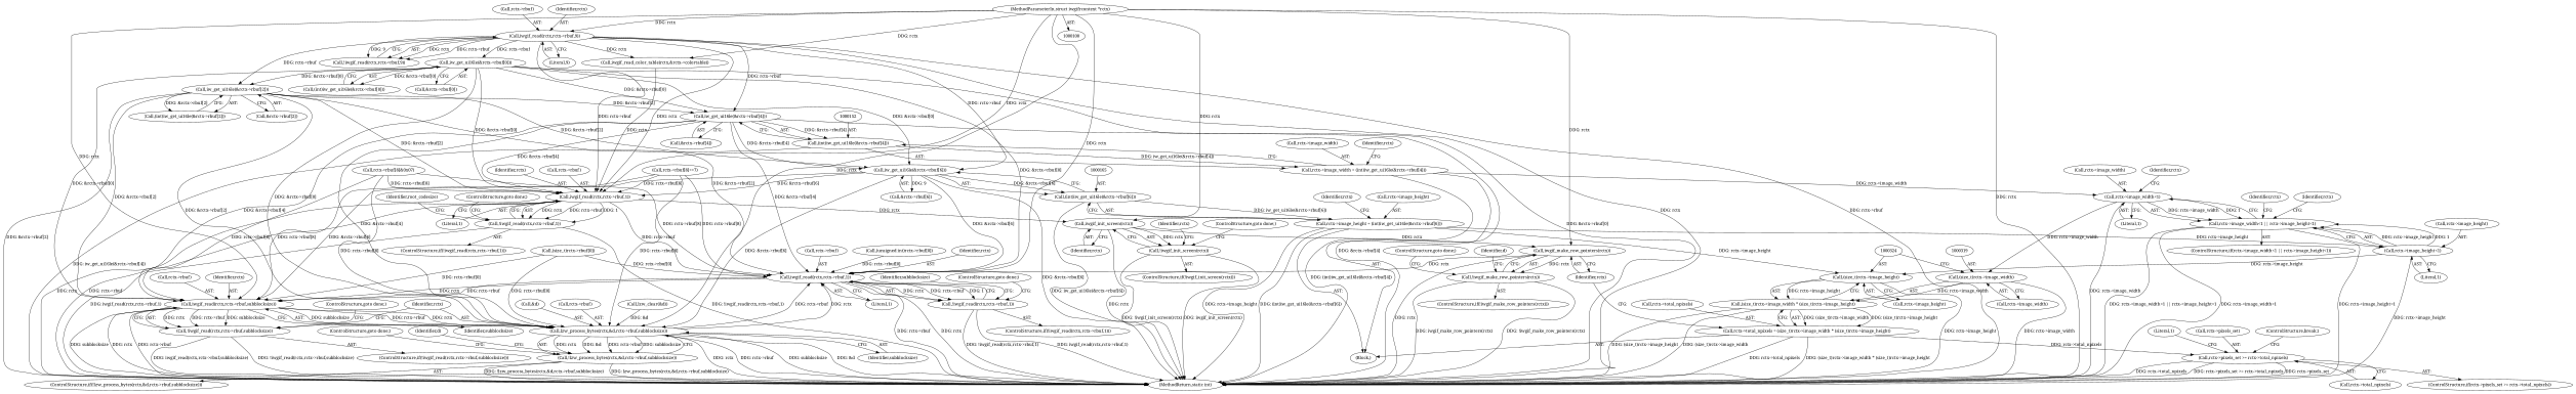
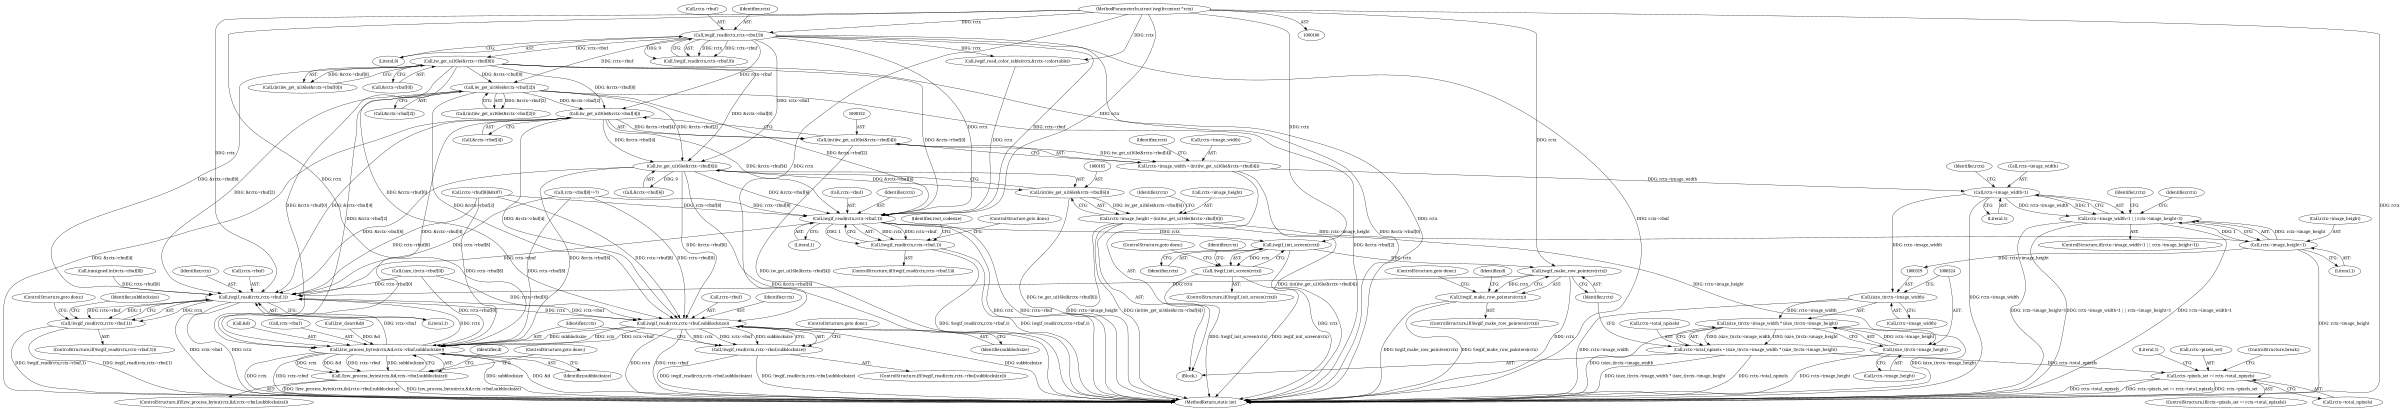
  digraph {
    fontname="Noto Serif"
    node [fontname="Noto Serif"]
    edge [fontname="Noto Serif"]
    n1 [label="(Call,iw_get_ui16le(&rctx->rbuf[4]))"]
    n2 [label="(Call,(int)iw_get_ui16le(&rctx->rbuf[4]))"]
    n3 [label="(Call,iw_get_ui16le(&rctx->rbuf[6]))"]
    n4 [label="(Call,iwgif_read(rctx,rctx->rbuf,1))"]
    n5 [label="(Call,iwgif_read(rctx,rctx->rbuf,1))"]
    n6 [label="(Call,iwgif_read(rctx,rctx->rbuf,subblocksize))"]
    n7 [label="(Call,lzw_process_bytes(rctx,&d,rctx->rbuf,subblocksize))"]
    n8 [label="(MethodReturn,static int)"]
    n9 [label="(Call,&rctx->rbuf[4])"]
    n10 [label="(Call,rctx->image_width = (int)iw_get_ui16le(&rctx->rbuf[4]))"]
    n11 [label="(Call,(int)iw_get_ui16le(&rctx->rbuf[6]))"]
    n12 [label="(Call,&rctx->rbuf[6])"]
    n13 [label="(Call,iwgif_init_screen(rctx))"]
    n14 [label="(Call,!iwgif_read(rctx,rctx->rbuf,1))"]
    n15 [label="(Literal,1)"]
    n16 [label="(Call,!iwgif_read(rctx,rctx->rbuf,1))"]
    n17 [label="(Literal,1)"]
    n18 [label="(Call,!iwgif_read(rctx,rctx->rbuf,subblocksize))"]
    n19 [label="(Identifier,subblocksize)"]
    n20 [label="(Call,!lzw_process_bytes(rctx,&d,rctx->rbuf,subblocksize))"]
    n21 [label="(Identifier,subblocksize)"]
    n22 [label="(Call,iw_get_ui16le(&rctx->rbuf[2]))"]
    n23 [label="(Call,(int)iw_get_ui16le(&rctx->rbuf[2]))"]
    n24 [label="(Call,&rctx->rbuf[2])"]
    n25 [label="(Call,iw_get_ui16le(&rctx->rbuf[0]))"]
    n26 [label="(Call,(int)iw_get_ui16le(&rctx->rbuf[0]))"]
    n27 [label="(Call,&rctx->rbuf[0])"]
    n28 [label="(Call,iwgif_read(rctx,rctx->rbuf,9))"]
    n29 [label="(Call,!iwgif_read(rctx,rctx->rbuf,9))"]
    n30 [label="(Call,iwgif_read_color_table(rctx,&rctx->colortable))"]
    n31 [label="(Literal,9)"]
    n32 [label="(MethodParameterIn,struct iwgifrcontext *rctx)"]
    n33 [label="(Call,iwgif_make_row_pointers(rctx))"]
    1000100
    n35 [label="(Call,!iwgif_init_screen(rctx))"]
    n36 [label="(Identifier,rctx)"]
    n37 [label="(Call,!iwgif_make_row_pointers(rctx))"]
    n38 [label="(Identifier,rctx)"]
    n39 [label="(Call,rctx->image_width<1)"]
    n40 [label="(Block,)"]
    n41 [label="(Call,rctx->image_width<1 || rctx->image_height<1)"]
    n42 [label="(Call,(size_t)rctx->image_width)"]
    n43 [label="(Literal,1)"]
    n44 [label="(Call,rctx->image_height<1)"]
    n45 [label="(ControlStructure,if(rctx->image_width<1 || rctx->image_height<1))"]
    n46 [label="(Call,(size_t)rctx->image_width * (size_t)rctx->image_height)"]
    n47 [label="(Call,rctx->image_width)"]
    n48 [label="(Call,(size_t)rctx->image_height)"]
    n49 [label="(Literal,1)"]
    n50 [label="(Call,rctx->total_npixels = (size_t)rctx->image_width * (size_t)rctx->image_height)"]
    n51 [label="(Call,rctx->pixels_set >= rctx->total_npixels)"]
    n52 [label="(Call,rctx->image_height)"]
    n53 [label="(Call,rctx->total_npixels)"]
    n54 [label="(ControlStructure,if(rctx->pixels_set >= rctx->total_npixels))"]
    n55 [label="(Call,rctx->image_height = (int)iw_get_ui16le(&rctx->rbuf[6]))"]
    n56 [label="(ControlStructure,if(!iwgif_read(rctx,rctx->rbuf,1)))"]
    n57 [label="(ControlStructure,if(!iwgif_init_screen(rctx)))"]
    n58 [label="(ControlStructure,if(!iwgif_make_row_pointers(rctx)))"]
    n59 [label="(ControlStructure,if(!iwgif_read(rctx,rctx->rbuf,1)))"]
    n60 [label="(ControlStructure,if(!iwgif_read(rctx,rctx->rbuf,subblocksize)))"]
    n61 [label="(ControlStructure,if(!lzw_process_bytes(rctx,&d,rctx->rbuf,subblocksize)))"]
    n62 [label="(Identifier,rctx)"]
    n63 [label="(Call,rctx->total_npixels)"]
    n64 [label="(ControlStructure,goto done;)"]
    n65 [label="(Call,rctx->rbuf)"]
    n66 [label="(Identifier,rctx)"]
    n67 [label="(Identifier,rctx)"]
    n68 [label="(Call,rctx->image_width)"]
    n69 [label="(Identifier,d)"]
    n70 [label="(Call,rctx->rbuf[8]>>7)"]
    n71 [label="(Identifier,rctx)"]
    n72 [label="(Call,rctx->image_height)"]
    n73 [label="(Identifier,root_codesize)"]
    n74 [label="(Identifier,rctx)"]
    n75 [label="(Call,rctx->rbuf)"]
    n76 [label="(Call,rctx->image_width)"]
    n77 [label="(Identifier,rctx)"]
    n78 [label="(Identifier,rctx)"]
    n79 [label="(Call,rctx->image_height)"]
    n80 [label="(Call,(unsigned int)rctx->rbuf[0])"]
    n81 [label="(Call,rctx->rbuf[8]&0x07)"]
    n82 [label="(ControlStructure,goto done;)"]
    n83 [label="(Identifier,rctx)"]
    n84 [label="(Call,rctx->rbuf)"]
    n85 [label="(ControlStructure,goto done;)"]
    n86 [label="(ControlStructure,goto done;)"]
    n87 [label="(Identifier,rctx)"]
    n88 [label="(Identifier,d)"]
    n89 [label="(Identifier,subblocksize)"]
    n90 [label="(Identifier,rctx)"]
    n91 [label="(Literal,1)"]
    n92 [label="(ControlStructure,goto done;)"]
    n93 [label="(Call,&d)"]
    n94 [label="(Identifier,rctx)"]
    n95 [label="(Call,rctx->rbuf)"]
    n96 [label="(Call,(size_t)rctx->rbuf[0])"]
    n97 [label="(Call,rctx->pixels_set)"]
    n98 [label="(ControlStructure,break;)"]
    n99 [label="(Call,lzw_clear(&d))"]
    n100 [label="(Call,rctx->rbuf)"]
    n101 [label="(ControlStructure,goto done;)"]
    1000152
    1000319
    1000324
    1000165
    n1 -> n2 [label="AST: "]
    n1 -> n2 [label="DDG: &rctx->rbuf[4]"]
    n1 -> n3 [label="DDG: &rctx->rbuf[4]"]
    n1 -> n4 [label="DDG: &rctx->rbuf[4]"]
    n1 -> n5 [label="DDG: &rctx->rbuf[4]"]
    n1 -> n6 [label="DDG: &rctx->rbuf[4]"]
    n1 -> n7 [label="DDG: &rctx->rbuf[4]"]
    n1 -> n8 [label="DDG: &rctx->rbuf[4]"]
    n1 -> n9 [label="CFG: "]
    n2 -> n1 [label="CFG: "]
    n2 -> n8 [label="DDG: iw_get_ui16le(&rctx->rbuf[4])"]
    n2 -> n10 [label="AST: "]
    n2 -> n10 [label="DDG: iw_get_ui16le(&rctx->rbuf[4])"]
    n3 -> n4 [label="DDG: &rctx->rbuf[6]"]
    n3 -> n5 [label="DDG: &rctx->rbuf[6]"]
    n3 -> n6 [label="DDG: &rctx->rbuf[6]"]
    n3 -> n7 [label="DDG: &rctx->rbuf[6]"]
    n3 -> n8 [label="DDG: &rctx->rbuf[6]"]
    n3 -> n11 [label="AST: "]
    n3 -> n11 [label="DDG: &rctx->rbuf[6]"]
    n3 -> n12 [label="DDG: 9"]
    n4 -> n5 [label="DDG: rctx->rbuf"]
    n4 -> n8 [label="DDG: rctx"]
    n4 -> n8 [label="DDG: rctx->rbuf"]
    n4 -> n13 [label="DDG: rctx"]
    n4 -> n14 [label="AST: "]
    n4 -> n14 [label="DDG: rctx"]
    n4 -> n14 [label="DDG: rctx->rbuf"]
    n4 -> n14 [label="DDG: 1"]
    n4 -> n15 [label="CFG: "]
    n5 -> n6 [label="DDG: rctx"]
    n5 -> n6 [label="DDG: rctx->rbuf"]
    n5 -> n8 [label="DDG: rctx->rbuf"]
    n5 -> n8 [label="DDG: rctx"]
    n5 -> n16 [label="AST: "]
    n5 -> n16 [label="DDG: rctx"]
    n5 -> n16 [label="DDG: rctx->rbuf"]
    n5 -> n16 [label="DDG: 1"]
    n5 -> n17 [label="CFG: "]
    n6 -> n7 [label="DDG: rctx"]
    n6 -> n7 [label="DDG: rctx->rbuf"]
    n6 -> n7 [label="DDG: subblocksize"]
    n6 -> n8 [label="DDG: rctx"]
    n6 -> n8 [label="DDG: rctx->rbuf"]
    n6 -> n8 [label="DDG: subblocksize"]
    n6 -> n18 [label="AST: "]
    n6 -> n18 [label="DDG: rctx"]
    n6 -> n18 [label="DDG: rctx->rbuf"]
    n6 -> n18 [label="DDG: subblocksize"]
    n6 -> n19 [label="CFG: "]
    n7 -> n5 [label="DDG: rctx"]
    n7 -> n5 [label="DDG: rctx->rbuf"]
    n7 -> n8 [label="DDG: subblocksize"]
    n7 -> n8 [label="DDG: &d"]
    n7 -> n8 [label="DDG: rctx"]
    n7 -> n8 [label="DDG: rctx->rbuf"]
    n7 -> n20 [label="AST: "]
    n7 -> n20 [label="DDG: rctx"]
    n7 -> n20 [label="DDG: &d"]
    n7 -> n20 [label="DDG: rctx->rbuf"]
    n7 -> n20 [label="DDG: subblocksize"]
    n7 -> n21 [label="CFG: "]
    n9 -> n1 [label="AST: "]
    n10 -> n2 [label="CFG: "]
    n10 -> n8 [label="DDG: (int)iw_get_ui16le(&rctx->rbuf[4])"]
    n10 -> n39 [label="DDG: rctx->image_width"]
    n10 -> n40 [label="AST: "]
    n11 -> n3 [label="CFG: "]
    n11 -> n8 [label="DDG: iw_get_ui16le(&rctx->rbuf[6])"]
    n11 -> n55 [label="AST: "]
    n11 -> n55 [label="DDG: iw_get_ui16le(&rctx->rbuf[6])"]
    n12 -> n3 [label="AST: "]
    n13 -> n8 [label="DDG: rctx"]
    n13 -> n33 [label="DDG: rctx"]
    n13 -> n35 [label="AST: "]
    n13 -> n35 [label="DDG: rctx"]
    n13 -> n36 [label="CFG: "]
    n14 -> n4 [label="CFG: "]
    n14 -> n8 [label="DDG: !iwgif_read(rctx,rctx->rbuf,1)"]
    n14 -> n8 [label="DDG: iwgif_read(rctx,rctx->rbuf,1)"]
    n14 -> n56 [label="AST: "]
    n15 -> n4 [label="AST: "]
    n16 -> n5 [label="CFG: "]
    n16 -> n8 [label="DDG: !iwgif_read(rctx,rctx->rbuf,1)"]
    n16 -> n8 [label="DDG: iwgif_read(rctx,rctx->rbuf,1)"]
    n16 -> n59 [label="AST: "]
    n17 -> n5 [label="AST: "]
    n18 -> n6 [label="CFG: "]
    n18 -> n8 [label="DDG: iwgif_read(rctx,rctx->rbuf,subblocksize)"]
    n18 -> n8 [label="DDG: !iwgif_read(rctx,rctx->rbuf,subblocksize)"]
    n18 -> n60 [label="AST: "]
    n19 -> n6 [label="AST: "]
    n20 -> n7 [label="CFG: "]
    n20 -> n8 [label="DDG: !lzw_process_bytes(rctx,&d,rctx->rbuf,subblocksize)"]
    n20 -> n8 [label="DDG: lzw_process_bytes(rctx,&d,rctx->rbuf,subblocksize)"]
    n20 -> n61 [label="AST: "]
    n21 -> n7 [label="AST: "]
    n22 -> n1 [label="DDG: &rctx->rbuf[2]"]
    n22 -> n3 [label="DDG: &rctx->rbuf[2]"]
    n22 -> n4 [label="DDG: &rctx->rbuf[2]"]
    n22 -> n5 [label="DDG: &rctx->rbuf[2]"]
    n22 -> n6 [label="DDG: &rctx->rbuf[2]"]
    n22 -> n7 [label="DDG: &rctx->rbuf[2]"]
    n22 -> n8 [label="DDG: &rctx->rbuf[2]"]
    n22 -> n23 [label="AST: "]
    n22 -> n23 [label="DDG: &rctx->rbuf[2]"]
    n22 -> n24 [label="CFG: "]
    n23 -> n22 [label="CFG: "]
    n24 -> n22 [label="AST: "]
    n25 -> n1 [label="DDG: &rctx->rbuf[0]"]
    n25 -> n3 [label="DDG: &rctx->rbuf[0]"]
    n25 -> n4 [label="DDG: &rctx->rbuf[0]"]
    n25 -> n5 [label="DDG: &rctx->rbuf[0]"]
    n25 -> n6 [label="DDG: &rctx->rbuf[0]"]
    n25 -> n7 [label="DDG: &rctx->rbuf[0]"]
    n25 -> n8 [label="DDG: &rctx->rbuf[0]"]
    n25 -> n22 [label="DDG: &rctx->rbuf[0]"]
    n25 -> n26 [label="AST: "]
    n25 -> n26 [label="DDG: &rctx->rbuf[0]"]
    n25 -> n27 [label="CFG: "]
    n26 -> n25 [label="CFG: "]
    n27 -> n25 [label="AST: "]
    n28 -> n1 [label="DDG: rctx->rbuf"]
    n28 -> n3 [label="DDG: rctx->rbuf"]
    n28 -> n4 [label="DDG: rctx"]
    n28 -> n4 [label="DDG: rctx->rbuf"]
    n28 -> n8 [label="DDG: rctx"]
    n28 -> n8 [label="DDG: rctx->rbuf"]
    n28 -> n22 [label="DDG: rctx->rbuf"]
    n28 -> n25 [label="DDG: rctx->rbuf"]
    n28 -> n29 [label="AST: "]
    n28 -> n29 [label="DDG: rctx"]
    n28 -> n29 [label="DDG: rctx->rbuf"]
    n28 -> n29 [label="DDG: 9"]
    n28 -> n30 [label="DDG: rctx"]
    n28 -> n31 [label="CFG: "]
    n29 -> n28 [label="CFG: "]
    n30 -> n4 [label="DDG: rctx"]
    n31 -> n28 [label="AST: "]
    n32 -> n4 [label="DDG: rctx"]
    n32 -> n5 [label="DDG: rctx"]
    n32 -> n6 [label="DDG: rctx"]
    n32 -> n7 [label="DDG: rctx"]
    n32 -> n8 [label="DDG: rctx"]
    n32 -> n13 [label="DDG: rctx"]
    n32 -> n28 [label="DDG: rctx"]
    n32 -> n30 [label="DDG: rctx"]
    n32 -> n33 [label="DDG: rctx"]
    n32 -> 1000100 [label="AST: "]
    n33 -> n5 [label="DDG: rctx"]
    n33 -> n8 [label="DDG: rctx"]
    n33 -> n37 [label="AST: "]
    n33 -> n37 [label="DDG: rctx"]
    n33 -> n38 [label="CFG: "]
    n35 -> n8 [label="DDG: iwgif_init_screen(rctx)"]
    n35 -> n8 [label="DDG: !iwgif_init_screen(rctx)"]
    n35 -> n13 [label="CFG: "]
    n35 -> n57 [label="AST: "]
    n36 -> n13 [label="AST: "]
    n37 -> n8 [label="DDG: !iwgif_make_row_pointers(rctx)"]
    n37 -> n8 [label="DDG: iwgif_make_row_pointers(rctx)"]
    n37 -> n33 [label="CFG: "]
    n37 -> n58 [label="AST: "]
    n38 -> n33 [label="AST: "]
    n38 -> n50 [label="CFG: "]
    n39 -> n8 [label="DDG: rctx->image_width"]
    n39 -> n41 [label="AST: "]
    n39 -> n41 [label="DDG: rctx->image_width"]
    n39 -> n41 [label="DDG: 1"]
    n39 -> n42 [label="DDG: rctx->image_width"]
    n39 -> n43 [label="CFG: "]
    n41 -> n8 [label="DDG: rctx->image_height<1"]
    n41 -> n8 [label="DDG: rctx->image_width<1 || rctx->image_height<1"]
    n41 -> n8 [label="DDG: rctx->image_width<1"]
    n41 -> n39 [label="CFG: "]
    n41 -> n44 [label="CFG: "]
    n41 -> n45 [label="AST: "]
    n42 -> n8 [label="DDG: rctx->image_width"]
    n42 -> n46 [label="AST: "]
    n42 -> n46 [label="DDG: rctx->image_width"]
    n42 -> n47 [label="CFG: "]
    n43 -> n39 [label="AST: "]
    n44 -> n8 [label="DDG: rctx->image_height"]
    n44 -> n41 [label="AST: "]
    n44 -> n41 [label="DDG: rctx->image_height"]
    n44 -> n41 [label="DDG: 1"]
-   n44 -> n48 [label="DDG: rctx->image_height"]
+   n44 -> 1000319 [label="DDG: rctx->image_height"]
    n44 -> n49 [label="CFG: "]
    n46 -> n8 [label="DDG: (size_t)rctx->image_width"]
    n46 -> n8 [label="DDG: (size_t)rctx->image_height"]
    n46 -> n48 [label="CFG: "]
    n46 -> n50 [label="AST: "]
    n46 -> n50 [label="DDG: (size_t)rctx->image_width"]
    n46 -> n50 [label="DDG: (size_t)rctx->image_height"]
    n47 -> n42 [label="AST: "]
    n48 -> n8 [label="DDG: rctx->image_height"]
    n48 -> n46 [label="AST: "]
    n48 -> n46 [label="DDG: rctx->image_height"]
    n48 -> n52 [label="CFG: "]
    n49 -> n44 [label="AST: "]
    n50 -> n8 [label="DDG: rctx->total_npixels"]
    n50 -> n8 [label="DDG: (size_t)rctx->image_width * (size_t)rctx->image_height"]
    n50 -> n40 [label="AST: "]
    n50 -> n46 [label="CFG: "]
    n50 -> n51 [label="DDG: rctx->total_npixels"]
    n51 -> n8 [label="DDG: rctx->total_npixels"]
    n51 -> n8 [label="DDG: rctx->pixels_set >= rctx->total_npixels"]
    n51 -> n8 [label="DDG: rctx->pixels_set"]
    n51 -> n53 [label="CFG: "]
    n51 -> n54 [label="AST: "]
    n52 -> n48 [label="AST: "]
    n53 -> n51 [label="AST: "]
    n55 -> n8 [label="DDG: (int)iw_get_ui16le(&rctx->rbuf[6])"]
    n55 -> n8 [label="DDG: rctx->image_height"]
    n55 -> n11 [label="CFG: "]
    n55 -> n40 [label="AST: "]
    n55 -> n44 [label="DDG: rctx->image_height"]
    n55 -> n48 [label="DDG: rctx->image_height"]
    n62 -> n10 [label="CFG: "]
    n63 -> n50 [label="AST: "]
    n64 -> n16 [label="CFG: "]
    n65 -> n28 [label="AST: "]
    n66 -> n41 [label="CFG: "]
    n67 -> n7 [label="AST: "]
    n67 -> n18 [label="CFG: "]
    n68 -> n39 [label="AST: "]
    n69 -> n20 [label="CFG: "]
    n70 -> n4 [label="DDG: rctx->rbuf[8]"]
    n70 -> n5 [label="DDG: rctx->rbuf[8]"]
    n70 -> n6 [label="DDG: rctx->rbuf[8]"]
    n70 -> n7 [label="DDG: rctx->rbuf[8]"]
    n71 -> n41 [label="CFG: "]
    n72 -> n44 [label="AST: "]
    n73 -> n14 [label="CFG: "]
    n74 -> n39 [label="CFG: "]
    n75 -> n4 [label="AST: "]
    n76 -> n10 [label="AST: "]
    n77 -> n55 [label="CFG: "]
    n78 -> n28 [label="AST: "]
    n79 -> n55 [label="AST: "]
    n80 -> n5 [label="DDG: rctx->rbuf[0]"]
    n81 -> n4 [label="DDG: rctx->rbuf[8]"]
    n81 -> n5 [label="DDG: rctx->rbuf[8]"]
    n81 -> n6 [label="DDG: rctx->rbuf[8]"]
    n81 -> n7 [label="DDG: rctx->rbuf[8]"]
    n82 -> n35 [label="CFG: "]
    n83 -> n35 [label="CFG: "]
    n84 -> n6 [label="AST: "]
    n85 -> n18 [label="CFG: "]
    n86 -> n37 [label="CFG: "]
    n87 -> n4 [label="AST: "]
    n88 -> n37 [label="CFG: "]
    n89 -> n16 [label="CFG: "]
    n90 -> n6 [label="AST: "]
    n91 -> n51 [label="CFG: "]
    n92 -> n14 [label="CFG: "]
    n93 -> n7 [label="AST: "]
    n94 -> n5 [label="AST: "]
    n95 -> n7 [label="AST: "]
    n96 -> n5 [label="DDG: rctx->rbuf[0]"]
    n96 -> n6 [label="DDG: rctx->rbuf[0]"]
    n96 -> n7 [label="DDG: rctx->rbuf[0]"]
    n97 -> n51 [label="AST: "]
    n98 -> n51 [label="CFG: "]
    n99 -> n7 [label="DDG: &d"]
    n100 -> n5 [label="AST: "]
    n101 -> n20 [label="CFG: "]
    1000152 -> n2 [label="AST: "]
    1000319 -> n42 [label="AST: "]
    1000324 -> n42 [label="CFG: "]
    1000324 -> n48 [label="AST: "]
    1000165 -> n11 [label="AST: "]
  }
